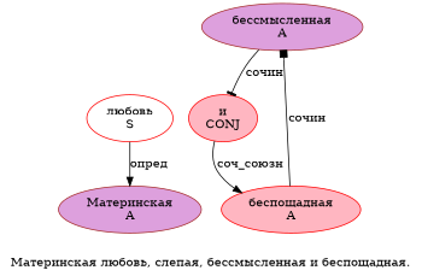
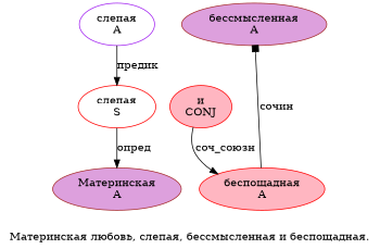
  digraph {
    label="Материнская любовь, слепая, бессмысленная и беспощадная."
    node [color=red fillcolor=plum penwidth=1 shape=ellipse style=filled]
    edge [arrowhead=normal]
    n1 [color=brown label="Материнская\nA"]
-   n2 [fillcolor=white label="любовь\nS"]
+   n2 [fillcolor=white label="слепая\nS"]
+   n3 [color=purple fillcolor=white label="слепая\nA"]
    n4 [color=brown label="бессмысленная\nA"]
    n5 [fillcolor=lightpink label="и\nCONJ"]
    n6 [fillcolor=lightpink label="беспощадная\nA"]
    n2 -> n1 [label="опред"]
-   n4 -> n5 [arrowhead=tee label="сочин"]
+   n3 -> n2 [label="предик"]
    n5 -> n6 [label="соч_союзн"]
    n6 -> n4 [arrowhead=box label="сочин"]
  }
